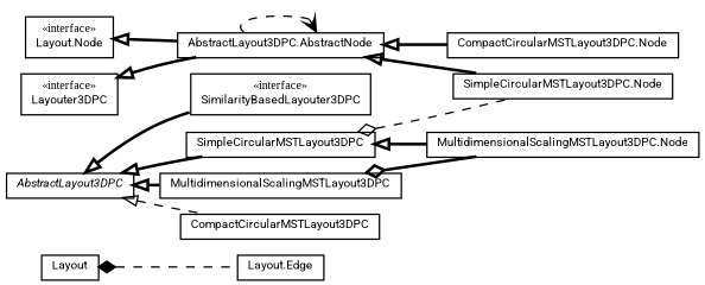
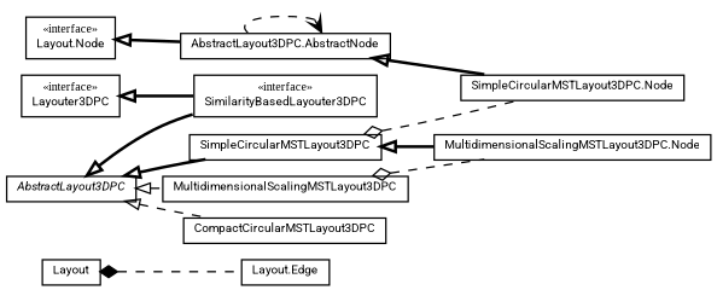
  digraph {
    fontname="Liberation Serif"
    nodesep=0.15
    rankdir=LR
    ranksep=0.25
    node [fontcolor=black fontname="Liberation Serif" fontsize=8 margin=0 shape=plaintext]
    edge [arrowtail=empty color=black dir=back fontname="Liberation Serif" fontsize=7 labelfontname=Roboto labelfontsize=7 style=bold weight=10]
    n1 [height=0 label=<<table title="de.lmu.ifi.dbs.elki.visualization.parallel3d.layout.Layout" border="0" cellborder="1" cellspacing="0" cellpadding="2" href="Layout.html" target="_parent"> 		<tr><td><table border="0" cellspacing="0" cellpadding="1"> 		<tr><td align="center" balign="center"> <font face="Roboto">Layout</font> </td></tr> 		</table></td></tr> 		</table>> width=0]
    n2 [height=0 label=<<table title="de.lmu.ifi.dbs.elki.visualization.parallel3d.layout.Layout.Edge" border="0" cellborder="1" cellspacing="0" cellpadding="2" href="Layout.Edge.html" target="_parent"> 		<tr><td><table border="0" cellspacing="0" cellpadding="1"> 		<tr><td align="center" balign="center"> <font face="Roboto">Layout.Edge</font> </td></tr> 		</table></td></tr> 		</table>> width=0]
    n3 [height=0 label=<<table title="de.lmu.ifi.dbs.elki.visualization.parallel3d.layout.Layout.Node" border="0" cellborder="1" cellspacing="0" cellpadding="2" href="Layout.Node.html" target="_parent"> 		<tr><td><table border="0" cellspacing="0" cellpadding="1"> 		<tr><td align="center" balign="center"> &#171;interface&#187; </td></tr> 		<tr><td align="center" balign="center"> <font face="Roboto">Layout.Node</font> </td></tr> 		</table></td></tr> 		</table>> width=0]
    n4 [height=0 label=<<table title="de.lmu.ifi.dbs.elki.visualization.parallel3d.layout.AbstractLayout3DPC.AbstractNode" border="0" cellborder="1" cellspacing="0" cellpadding="2" href="AbstractLayout3DPC.AbstractNode.html" target="_parent"> 		<tr><td><table border="0" cellspacing="0" cellpadding="1"> 		<tr><td align="center" balign="center"> <font face="Roboto">AbstractLayout3DPC.AbstractNode</font> </td></tr> 		</table></td></tr> 		</table>> width=0]
    n5 [height=0 label=<<table title="de.lmu.ifi.dbs.elki.visualization.parallel3d.layout.SimpleCircularMSTLayout3DPC.Node" border="0" cellborder="1" cellspacing="0" cellpadding="2" href="SimpleCircularMSTLayout3DPC.Node.html" target="_parent"> 		<tr><td><table border="0" cellspacing="0" cellpadding="1"> 		<tr><td align="center" balign="center"> <font face="Roboto">SimpleCircularMSTLayout3DPC.Node</font> </td></tr> 		</table></td></tr> 		</table>> width=0]
-   n6 [height=0 label=<<table title="de.lmu.ifi.dbs.elki.visualization.parallel3d.layout.CompactCircularMSTLayout3DPC.Node" border="0" cellborder="1" cellspacing="0" cellpadding="2" href="CompactCircularMSTLayout3DPC.Node.html" target="_parent"> 		<tr><td><table border="0" cellspacing="0" cellpadding="1"> 		<tr><td align="center" balign="center"> <font face="Roboto">CompactCircularMSTLayout3DPC.Node</font> </td></tr> 		</table></td></tr> 		</table>> width=0]
    n7 [height=0 label=<<table title="de.lmu.ifi.dbs.elki.visualization.parallel3d.layout.MultidimensionalScalingMSTLayout3DPC" border="0" cellborder="1" cellspacing="0" cellpadding="2" href="MultidimensionalScalingMSTLayout3DPC.html" target="_parent"> 		<tr><td><table border="0" cellspacing="0" cellpadding="1"> 		<tr><td align="center" balign="center"> <font face="Roboto">MultidimensionalScalingMSTLayout3DPC</font> </td></tr> 		</table></td></tr> 		</table>> width=0]
    n8 [height=0 label=<<table title="de.lmu.ifi.dbs.elki.visualization.parallel3d.layout.MultidimensionalScalingMSTLayout3DPC.Node" border="0" cellborder="1" cellspacing="0" cellpadding="2" href="MultidimensionalScalingMSTLayout3DPC.Node.html" target="_parent"> 		<tr><td><table border="0" cellspacing="0" cellpadding="1"> 		<tr><td align="center" balign="center"> <font face="Roboto">MultidimensionalScalingMSTLayout3DPC.Node</font> </td></tr> 		</table></td></tr> 		</table>> width=0]
    n9 [height=0 label=<<table title="de.lmu.ifi.dbs.elki.visualization.parallel3d.layout.Layouter3DPC" border="0" cellborder="1" cellspacing="0" cellpadding="2" href="Layouter3DPC.html" target="_parent"> 		<tr><td><table border="0" cellspacing="0" cellpadding="1"> 		<tr><td align="center" balign="center"> &#171;interface&#187; </td></tr> 		<tr><td align="center" balign="center"> <font face="Roboto">Layouter3DPC</font> </td></tr> 		</table></td></tr> 		</table>> width=0]
    n10 [height=0 label=<<table title="de.lmu.ifi.dbs.elki.visualization.parallel3d.layout.SimilarityBasedLayouter3DPC" border="0" cellborder="1" cellspacing="0" cellpadding="2" href="SimilarityBasedLayouter3DPC.html" target="_parent"> 		<tr><td><table border="0" cellspacing="0" cellpadding="1"> 		<tr><td align="center" balign="center"> &#171;interface&#187; </td></tr> 		<tr><td align="center" balign="center"> <font face="Roboto">SimilarityBasedLayouter3DPC</font> </td></tr> 		</table></td></tr> 		</table>> width=0]
    n11 [height=0 label=<<table title="de.lmu.ifi.dbs.elki.visualization.parallel3d.layout.SimpleCircularMSTLayout3DPC" border="0" cellborder="1" cellspacing="0" cellpadding="2" href="SimpleCircularMSTLayout3DPC.html" target="_parent"> 		<tr><td><table border="0" cellspacing="0" cellpadding="1"> 		<tr><td align="center" balign="center"> <font face="Roboto">SimpleCircularMSTLayout3DPC</font> </td></tr> 		</table></td></tr> 		</table>> width=0]
    n12 [height=0 label=<<table title="de.lmu.ifi.dbs.elki.visualization.parallel3d.layout.AbstractLayout3DPC" border="0" cellborder="1" cellspacing="0" cellpadding="2" href="AbstractLayout3DPC.html" target="_parent"> 		<tr><td><table border="0" cellspacing="0" cellpadding="1"> 		<tr><td align="center" balign="center"> <font face="Roboto"><i>AbstractLayout3DPC</i></font> </td></tr> 		</table></td></tr> 		</table>> width=0]
    n13 [height=0 label=<<table title="de.lmu.ifi.dbs.elki.visualization.parallel3d.layout.CompactCircularMSTLayout3DPC" border="0" cellborder="1" cellspacing="0" cellpadding="2" href="CompactCircularMSTLayout3DPC.html" target="_parent"> 		<tr><td><table border="0" cellspacing="0" cellpadding="1"> 		<tr><td align="center" balign="center"> <font face="Roboto">CompactCircularMSTLayout3DPC</font> </td></tr> 		</table></td></tr> 		</table>> width=0]
    n1 -> n2 [arrowhead=none arrowtail=diamond style=dashed weight=6]
    n3 -> n4 [weight=9]
    n4 -> n4 [arrowhead=open headlabel="*" style=dashed weight=1 arrowtail="" dir=""]
    n4 -> n5
-   n4 -> n6
-   n7 -> n8 [arrowhead=none arrowtail=ediamond weight=4]
-   n9 -> n4 [weight=9]
+   n7 -> n8 [arrowhead=none arrowtail=ediamond style=dashed weight=4]
+   n9 -> n10 [weight=9]
    n11 -> n5 [arrowhead=none arrowtail=ediamond style=dashed weight=4]
    n11 -> n8
-   n12 -> n7
+   n12 -> n7 [style=dashed]
    n12 -> n10 [weight=9]
    n12 -> n11
    n12 -> n13 [style=dashed]
  }
